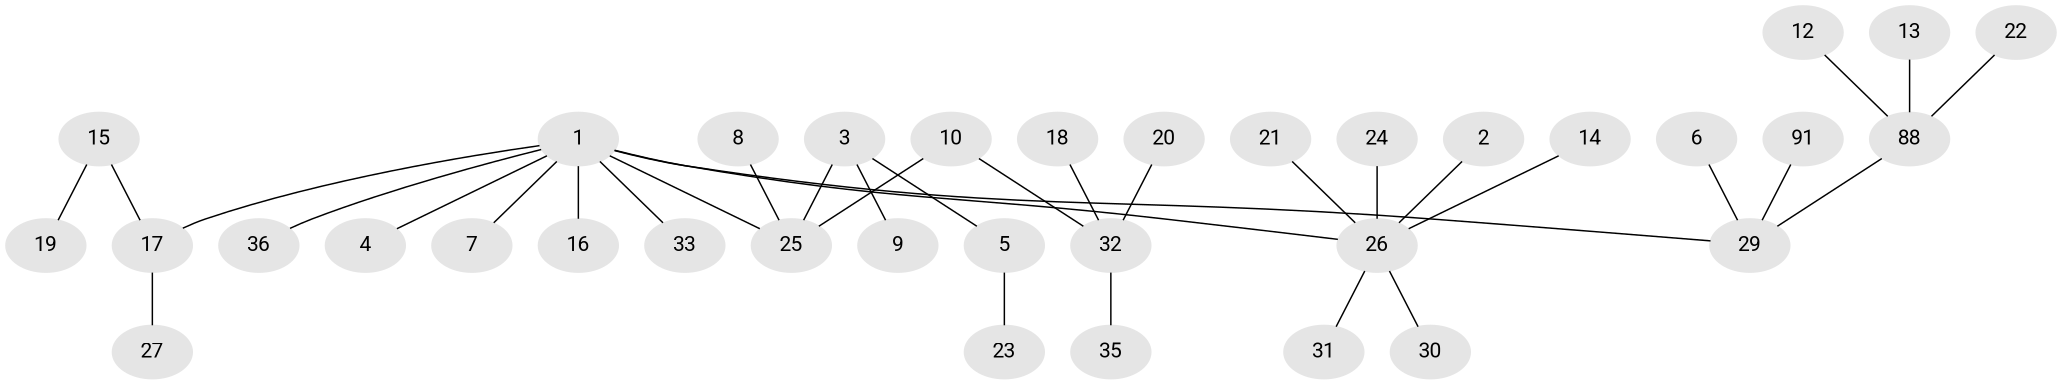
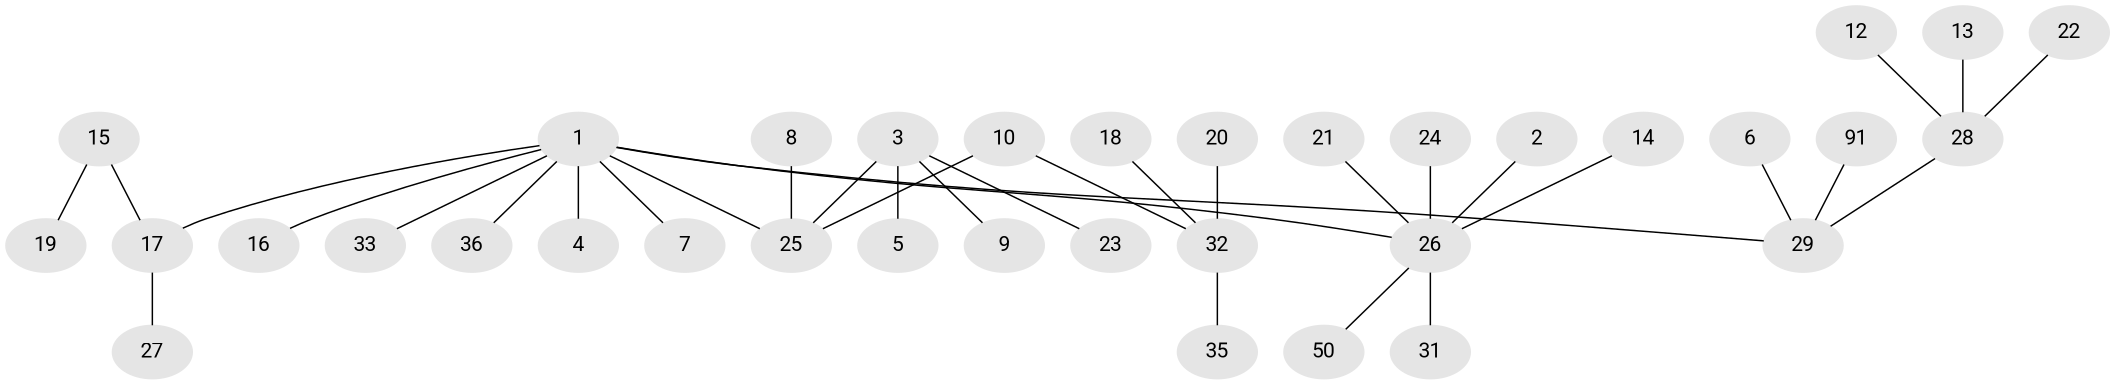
  graph {
    fontname=Roboto
    node [color=gray90 fontname=Roboto style=filled]
    edge [fontname=Roboto weight=1.0]
    1
    4
    7
    16
    17
    25
    26
    29
    33
    36
    27
-   30
+   30 [label=50]
    31
    2
    3
    5
    9
    23
    6
    8
    10
    32
    35
    n24 [label=91]
    12
-   28 [label=88]
+   28
    13
    14
    15
    19
    18
    20
    21
    22
    24
    1 -- 4
    1 -- 7
    1 -- 16
    1 -- 17
    1 -- 25
    1 -- 26
    1 -- 29
    1 -- 33
    1 -- 36
    17 -- 27
    26 -- 30
    26 -- 31
    2 -- 26
    3 -- 25
    3 -- 5
    3 -- 9
-   5 -- 23
+   3 -- 23
    6 -- 29
    8 -- 25
    10 -- 25
    10 -- 32
    32 -- 35
    n24 -- 29
    12 -- 28
    28 -- 29
    13 -- 28
    14 -- 26
    15 -- 17
    15 -- 19
    18 -- 32
    20 -- 32
    21 -- 26
    22 -- 28
    24 -- 26
  }
